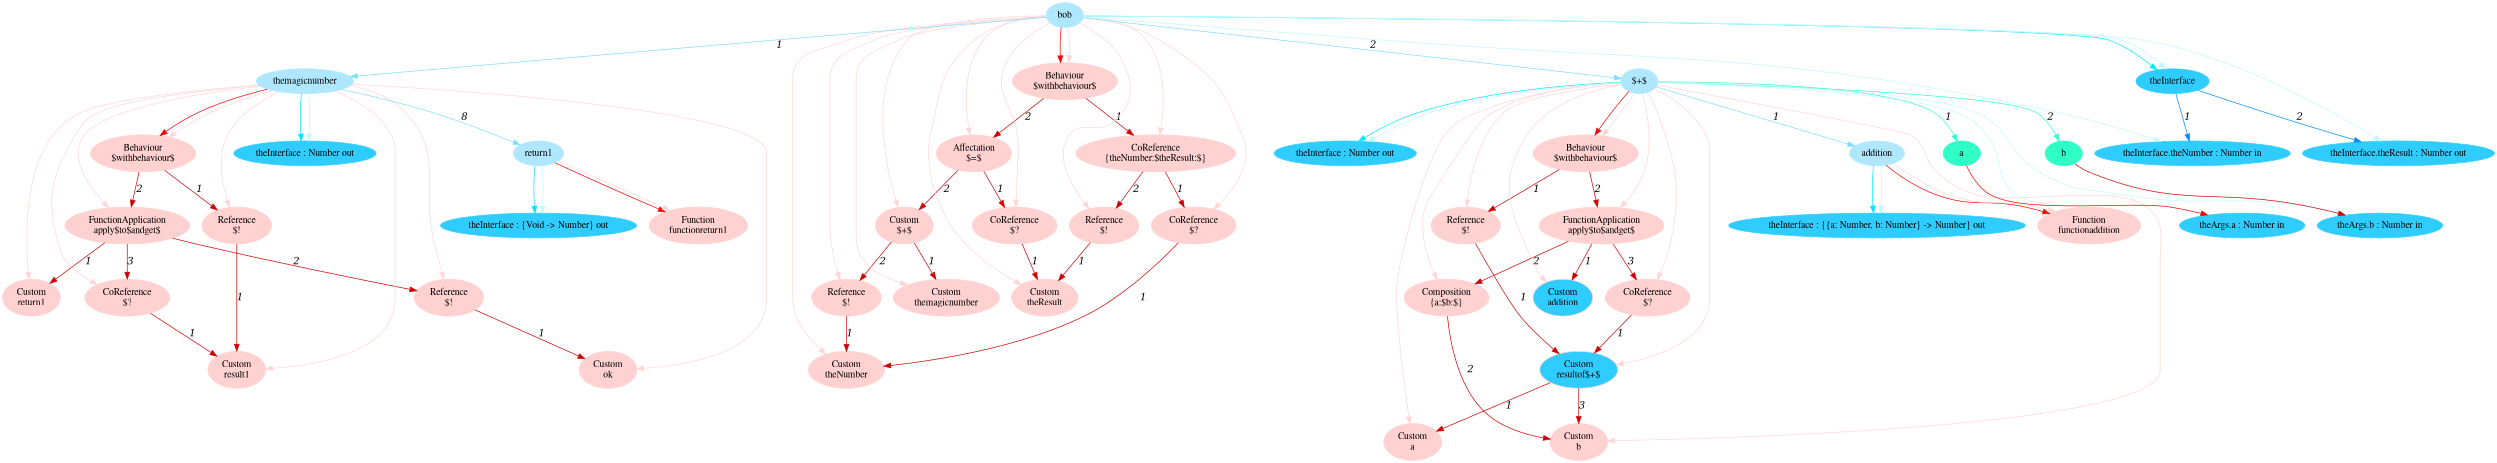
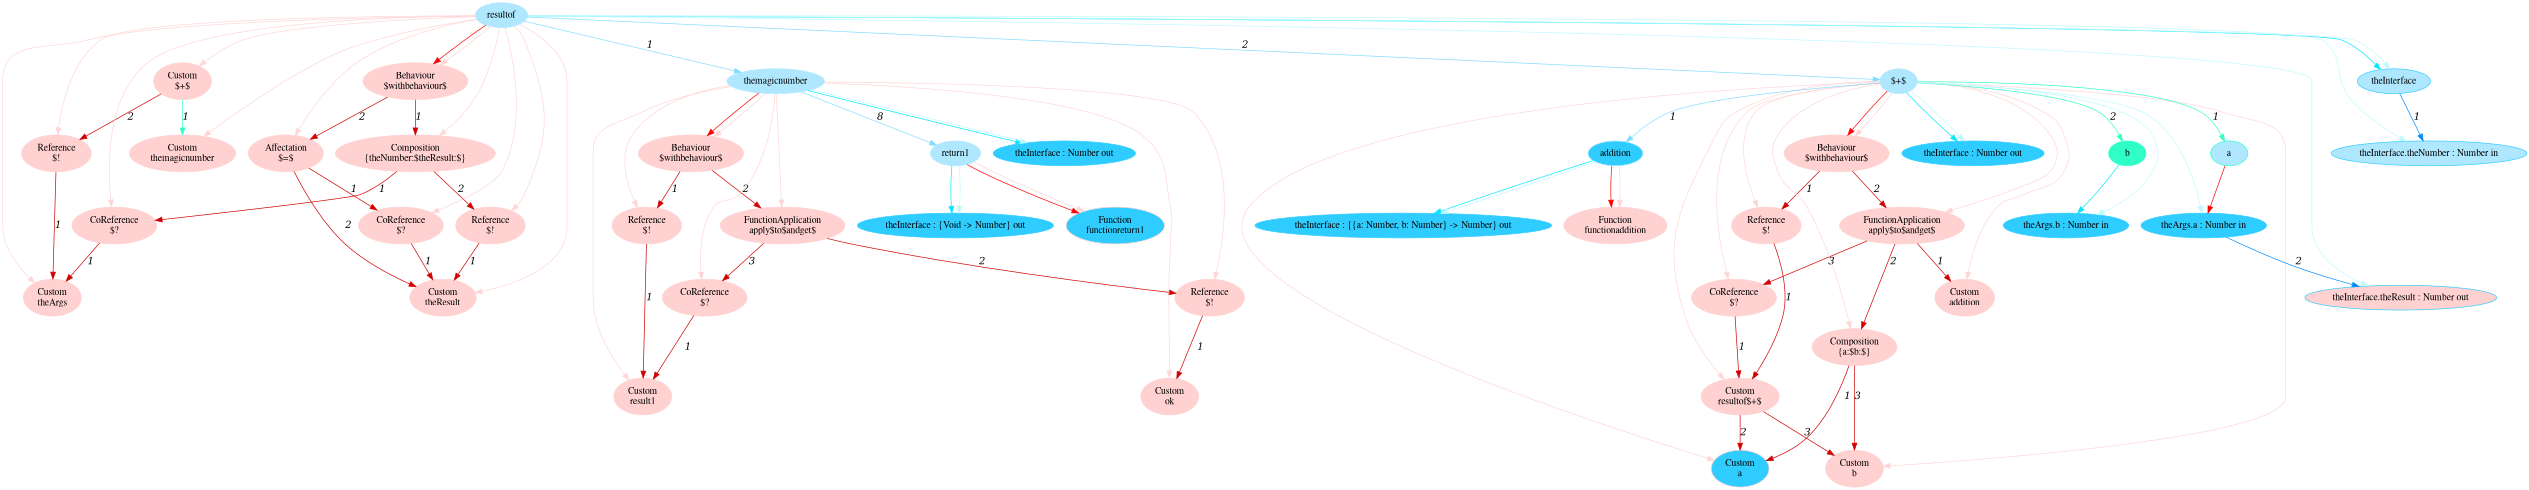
  digraph {
    node [color="#ffd1d1" fontname=Times shape=ellipse style=filled]
    edge [arrowHead=normal arrowsize=1 color="#d00000" dir=forward fontname="Times-Italic"]
-   n1 [label="Function\nfunctionreturn1"]
+   n1 [label="Function\nfunctionreturn1" fillcolor="#2fcdff"]
    n2 [label="Custom\nresult1"]
    n3 [label="Reference\n$!"]
-   n4 [label="Custom\nreturn1"]
    n5 [label="Custom\nok"]
    n6 [label="Reference\n$!"]
    n7 [label="CoReference\n$?"]
    n8 [label="FunctionApplication\napply$to$andget$"]
    n9 [label="Behaviour\n$withbehaviour$"]
    n10 [label="Function\nfunctionaddition"]
-   n11 [label="Custom\na"]
+   n11 [label="Custom\na" fillcolor="#2fcdff"]
    n12 [label="Custom\nb"]
-   n13 [label="Custom\nresultof$+$" fillcolor="#2fcdff"]
+   n13 [label="Custom\nresultof$+$"]
    n14 [label="Reference\n$!"]
-   n15 [label="Custom\naddition" fillcolor="#2fcdff"]
+   n15 [label="Custom\naddition"]
    n16 [label="Composition\n{a:$b:$}"]
    n17 [label="CoReference\n$?"]
    n18 [label="FunctionApplication\napply$to$andget$"]
    n19 [label="Behaviour\n$withbehaviour$"]
-   n20 [label="Custom\ntheNumber"]
+   n20 [label="Custom\ntheArgs"]
    n21 [label="CoReference\n$?"]
    n22 [label="Custom\ntheResult"]
    n23 [label="Reference\n$!"]
-   n24 [label="CoReference\n{theNumber:$theResult:$}"]
+   n24 [label="Composition\n{theNumber:$theResult:$}"]
    n25 [label="CoReference\n$?"]
    n26 [label="Custom\nthemagicnumber"]
    n27 [label="Reference\n$!"]
    n28 [label="Custom\n$+$"]
    n29 [label="Affectation\n$=$"]
    n30 [label="Behaviour\n$withbehaviour$"]
-   n31 [color="#afe7ff" label=bob]
+   n31 [color="#afe7ff" label=resultof]
    n32 [color="#afe7ff" label=themagicnumber]
    n33 [color="#afe7ff" label="$+$"]
-   n34 [color="#2fcdff" label=theInterface]
-   n35 [color="#2fcdff" label="theInterface.theNumber : Number in"]
-   n36 [color="#2fcdff" label="theInterface.theResult : Number out"]
+   n34 [color="#2fcdff" label=theInterface fillcolor="#afe7ff"]
+   n35 [color="#2fcdff" label="theInterface.theNumber : Number in" fillcolor="#afe7ff"]
+   n36 [color="#2fcdff" label="theInterface.theResult : Number out" fillcolor="#ffd1d1"]
    n37 [color="#afe7ff" label=return1]
    n38 [color="#2fcdff" label="theInterface : Number out"]
-   n39 [color="#afe7ff" label=addition]
-   n40 [color="#2fffc7" label=a]
+   n39 [color="#afe7ff" label=addition fillcolor="#2fcdff"]
+   n40 [color="#2fffc7" label=a fillcolor="#afe7ff"]
    n41 [color="#2fffc7" label=b]
    n42 [color="#2fcdff" label="theArgs.a : Number in"]
    n43 [color="#2fcdff" label="theArgs.b : Number in"]
    n44 [color="#2fcdff" label="theInterface : Number out"]
    n45 [color="#2fcdff" label="theInterface : {Void -> Number} out"]
    n46 [color="#2fcdff" label="theInterface : {{a: Number, b: Number} -> Number} out"]
    n3 -> n2 [label=1]
    n6 -> n5 [label=1]
    n7 -> n2 [label=1]
-   n8 -> n4 [label=1]
    n8 -> n6 [label=2]
    n8 -> n7 [label=3]
    n9 -> n3 [label=1]
    n9 -> n8 [label=2]
-   n13 -> n11 [label=1]
+   n13 -> n11 [label=2]
    n13 -> n12 [label=3]
    n14 -> n13 [label=1]
-   n16 -> n12 [label=2]
+   n16 -> n11 [label=1]
+   n16 -> n12 [label=3]
    n17 -> n13 [label=1]
    n18 -> n15 [label=1]
    n18 -> n16 [label=2]
    n18 -> n17 [label=3]
    n19 -> n14 [label=1]
    n19 -> n18 [label=2]
    n21 -> n20 [label=1]
    n23 -> n22 [label=1]
    n24 -> n21 [label=1]
    n24 -> n23 [label=2]
    n25 -> n22 [label=1]
    n27 -> n20 [label=1]
-   n28 -> n26 [label=1]
+   n28 -> n26 [color="#2fffc7" label=1]
    n28 -> n27 [label=2]
    n29 -> n25 [label=1]
-   n29 -> n28 [label=2]
+   n29 -> n22 [label=2]
    n30 -> n24 [label=1]
    n30 -> n29 [label=2]
    n31 -> n20 [color="#ffd5d5"]
    n31 -> n21 [color="#ffd5d5"]
    n31 -> n22 [color="#ffd5d5"]
    n31 -> n23 [color="#ffd5d5"]
    n31 -> n24 [color="#ffd5d5"]
    n31 -> n25 [color="#ffd5d5"]
    n31 -> n26 [color="#ffd5d5"]
    n31 -> n27 [color="#ffd5d5"]
    n31 -> n28 [color="#ffd5d5"]
    n31 -> n29 [color="#ffd5d5"]
    n31 -> n30 [color="#ff0000"]
    n31 -> n30 [color="#ffd5d5"]
    n31 -> n32 [color="#81ddff" label=1]
    n31 -> n33 [color="#81ddff" label=2]
    n31 -> n34 [color="#00e8ff"]
    n31 -> n34 [color="#bef9ff"]
    n31 -> n35 [color="#bef9ff"]
    n31 -> n36 [color="#bef9ff"]
    n32 -> n2 [color="#ffd5d5"]
    n32 -> n3 [color="#ffd5d5"]
-   n32 -> n4 [color="#ffd5d5"]
    n32 -> n5 [color="#ffd5d5"]
    n32 -> n6 [color="#ffd5d5"]
    n32 -> n7 [color="#ffd5d5"]
    n32 -> n8 [color="#ffd5d5"]
    n32 -> n9 [color="#ff0000"]
    n32 -> n9 [color="#ffd5d5"]
    n32 -> n37 [color="#81ddff" label=8]
    n32 -> n38 [color="#00e8ff"]
    n32 -> n38 [color="#bef9ff"]
    n33 -> n11 [color="#ffd5d5"]
    n33 -> n12 [color="#ffd5d5"]
    n33 -> n13 [color="#ffd5d5"]
    n33 -> n14 [color="#ffd5d5"]
    n33 -> n15 [color="#ffd5d5"]
    n33 -> n16 [color="#ffd5d5"]
    n33 -> n17 [color="#ffd5d5"]
    n33 -> n18 [color="#ffd5d5"]
    n33 -> n19 [color="#ff0000"]
    n33 -> n19 [color="#ffd5d5"]
    n33 -> n39 [color="#81ddff" label=1]
    n33 -> n40 [color="#2fffc7" label=1]
    n33 -> n41 [color="#2fffc7" label=2]
    n33 -> n42 [color="#bef9ff"]
    n33 -> n43 [color="#bef9ff"]
    n33 -> n44 [color="#00e8ff"]
    n33 -> n44 [color="#bef9ff"]
    n34 -> n35 [color="#008cff" label=1]
-   n34 -> n36 [color="#008cff" label=2]
+   n42 -> n36 [color="#008cff" label=2]
    n37 -> n1 [color="#ff0000"]
    n37 -> n1 [color="#ffd5d5"]
    n37 -> n45 [color="#00e8ff"]
    n37 -> n45 [color="#bef9ff"]
    n39 -> n10 [color="#ff0000"]
    n39 -> n10 [color="#ffd5d5"]
    n39 -> n46 [color="#00e8ff"]
    n39 -> n46 [color="#bef9ff"]
    n40 -> n42 [color="#ff0000"]
-   n41 -> n43
+   n41 -> n43 [color="#00e8ff"]
  }
